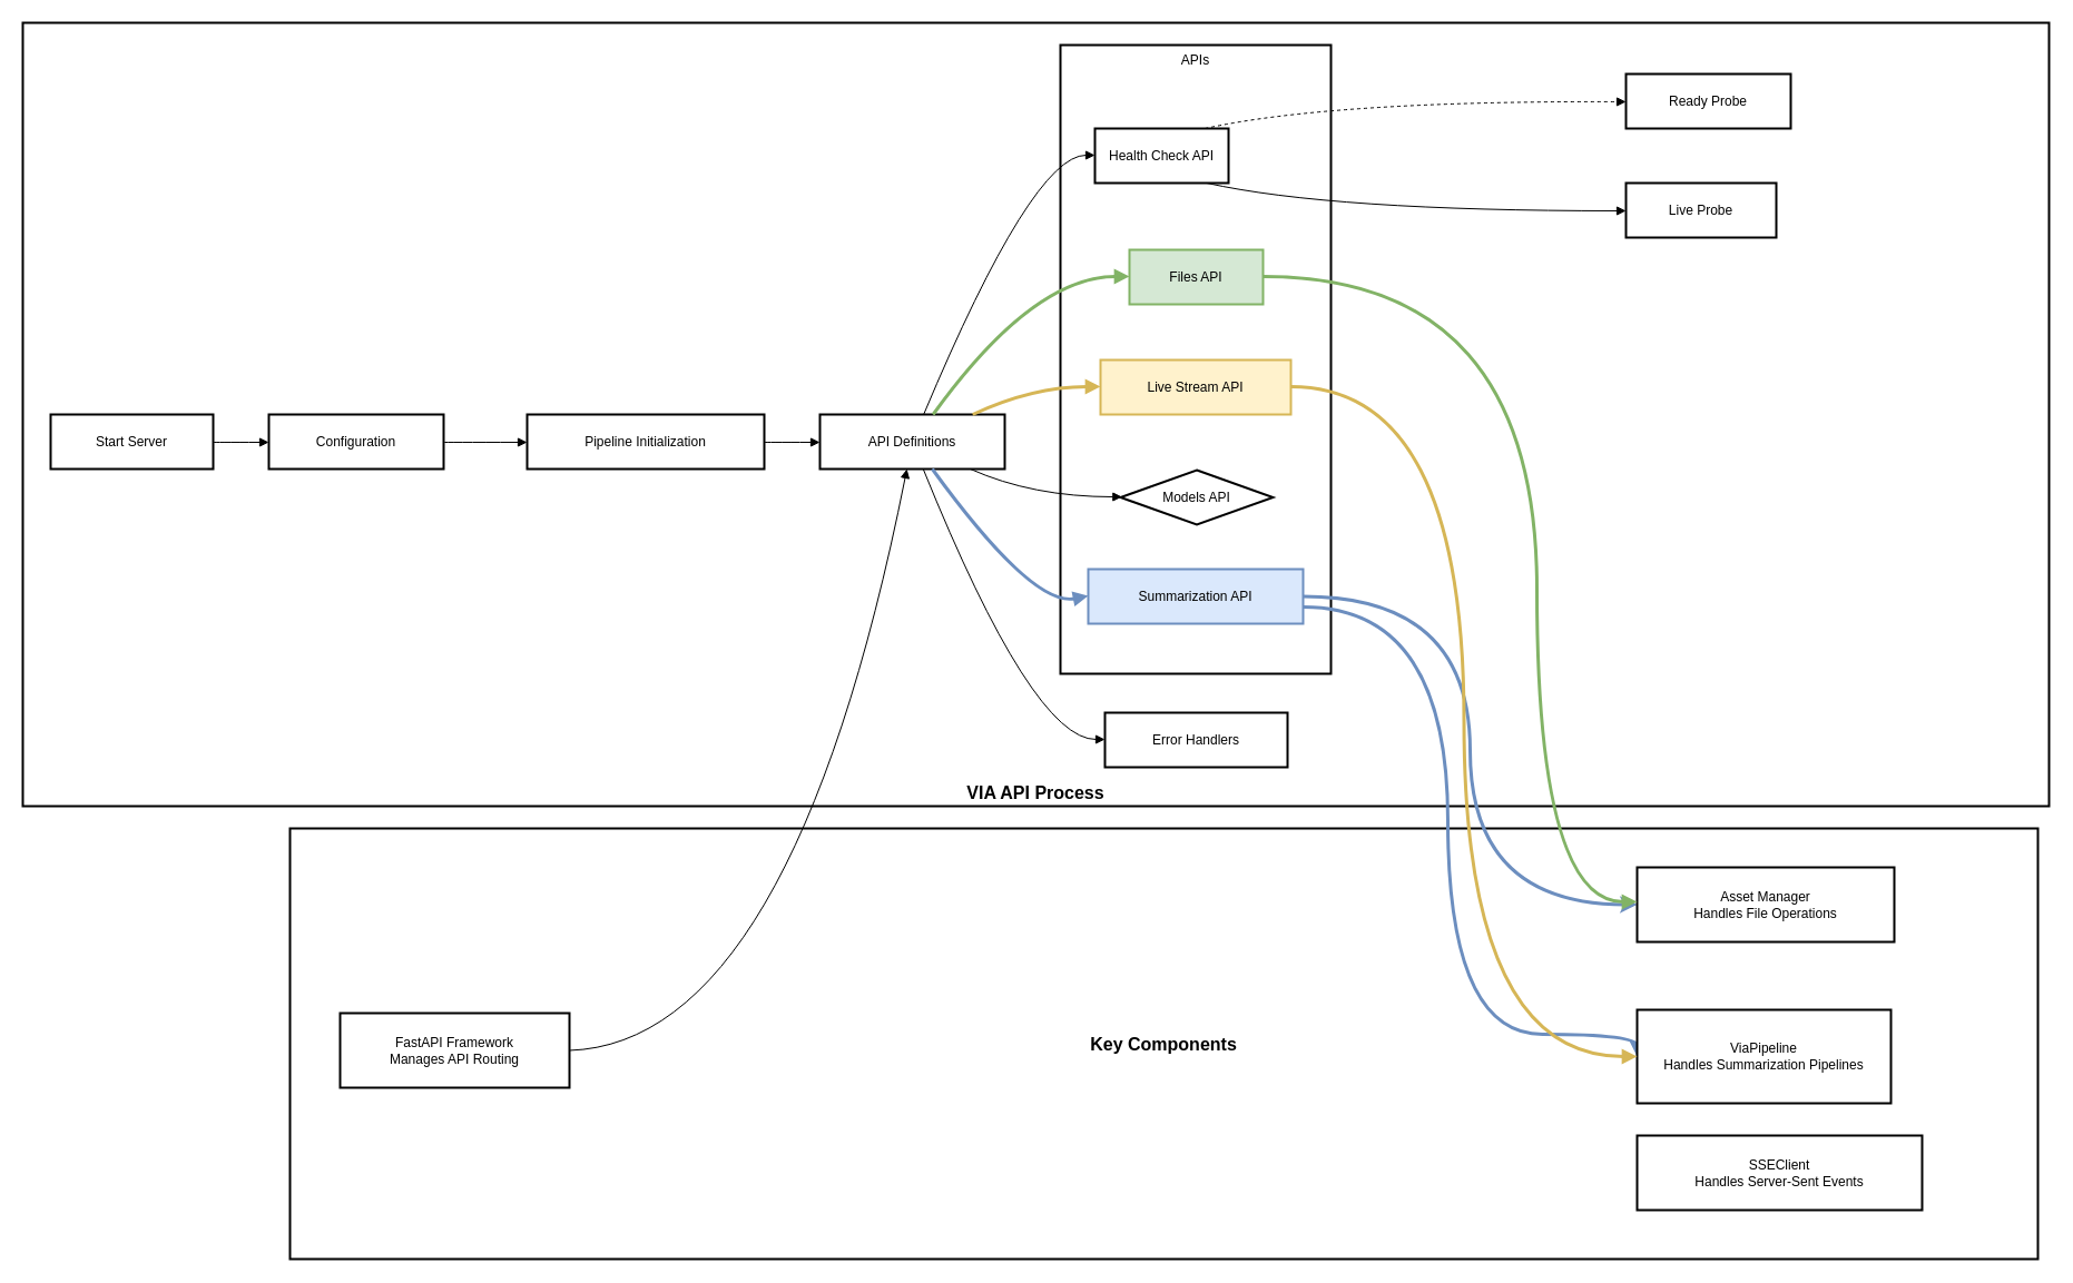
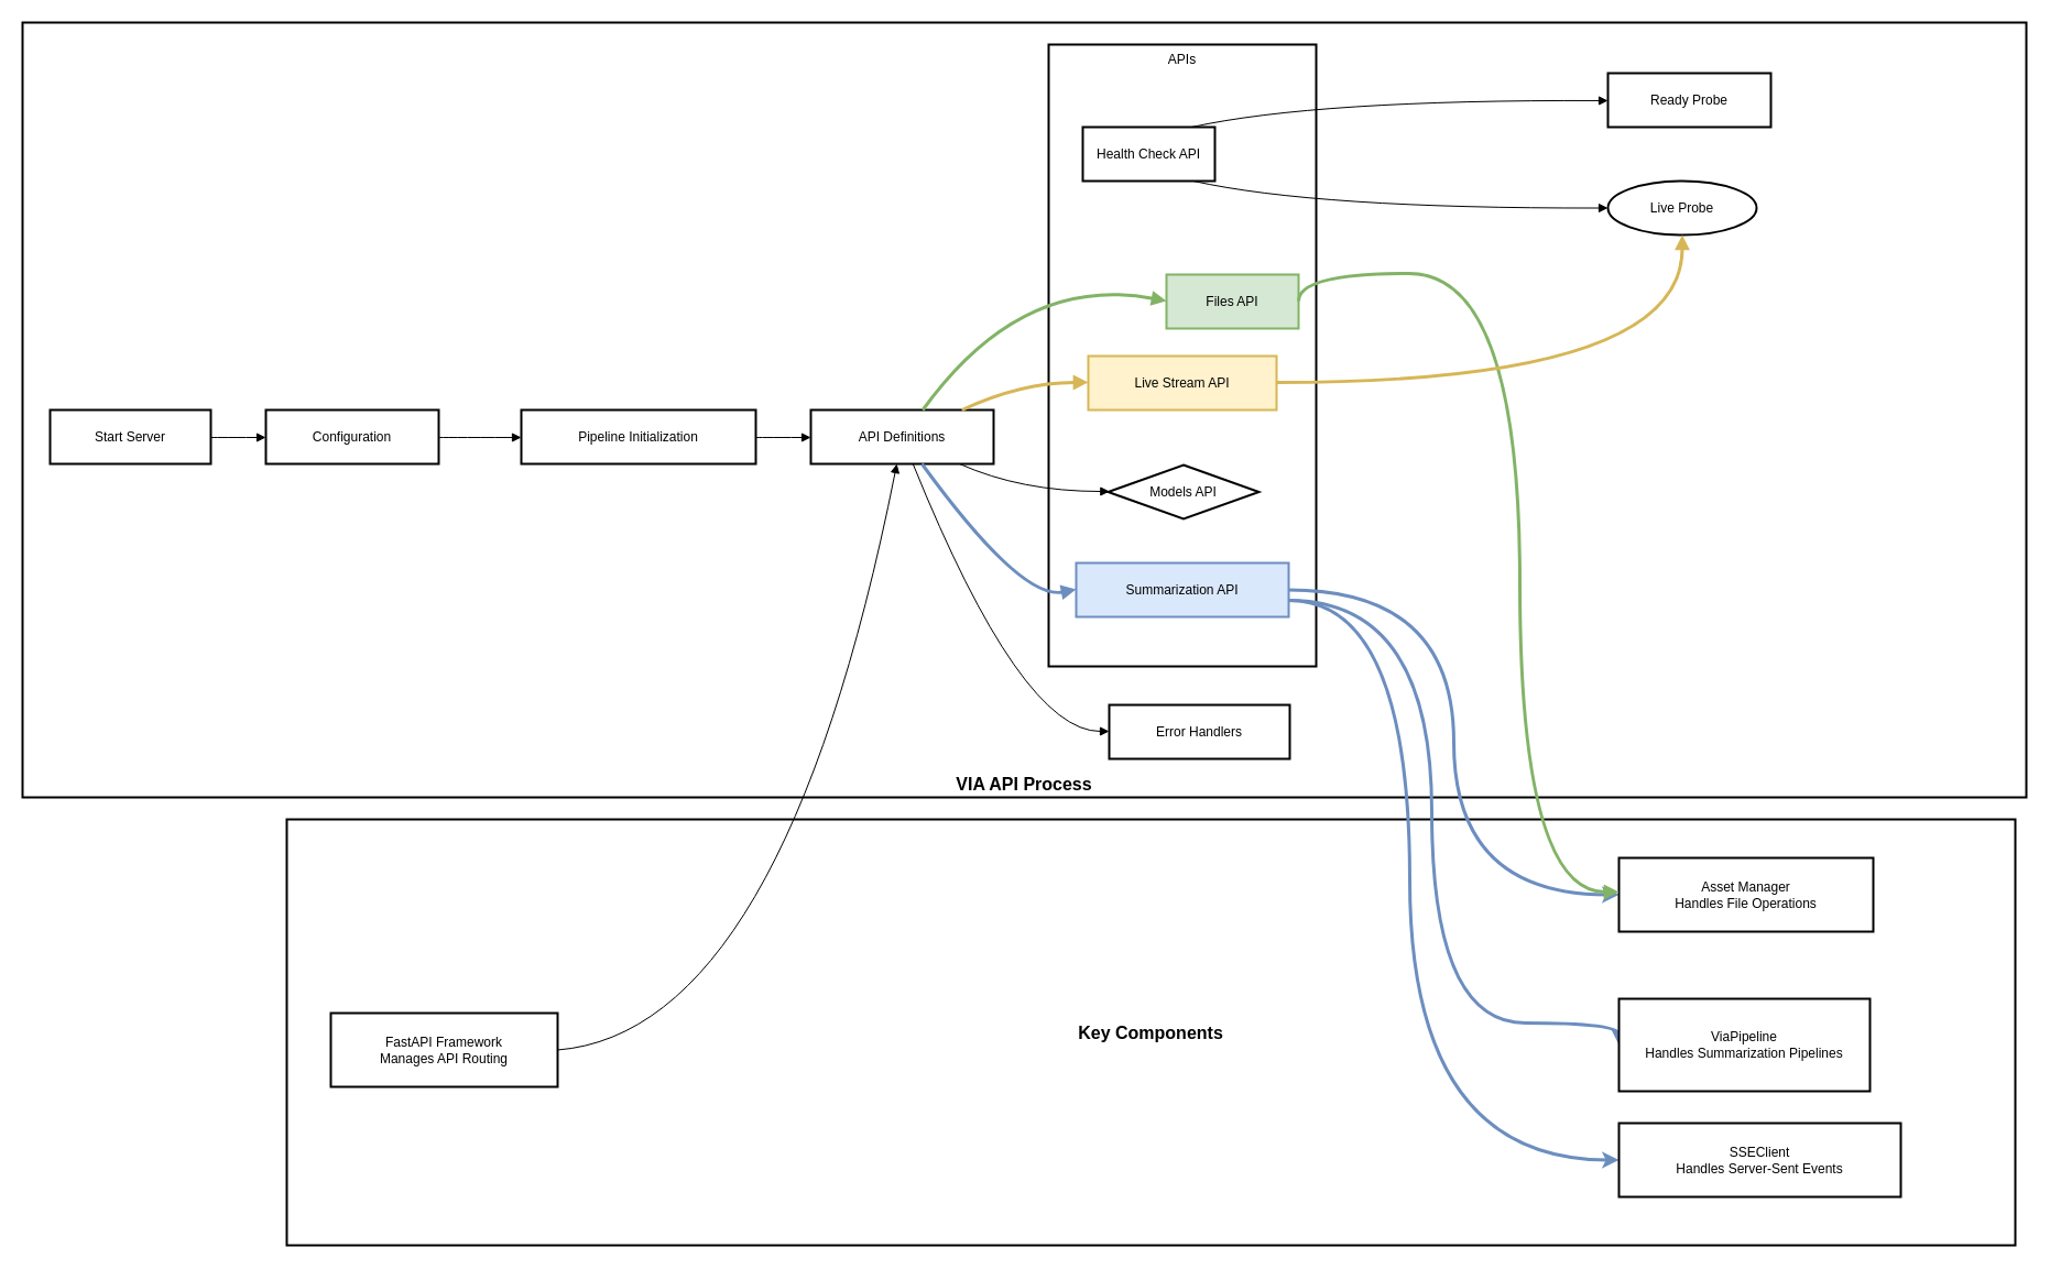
  <mxCell id="0" />
  <mxCell id="1" parent="0" />
  <mxCell id="2" value="Key Components" style="whiteSpace=wrap;strokeWidth=2;fontSize=16;fontStyle=1" vertex="1" parent="1"><mxGeometry x="260" y="744" width="1570" height="387" as="geometry" /></mxCell>
  <mxCell id="3" value="VIA API Process" style="whiteSpace=wrap;strokeWidth=2;align=center;verticalAlign=bottom;fontSize=16;fontStyle=1;horizontal=1;" vertex="1" parent="1"><mxGeometry x="20" y="20" width="1820" height="704" as="geometry" /></mxCell>
  <mxCell id="4" value="APIs" style="whiteSpace=wrap;strokeWidth=2;verticalAlign=top;" vertex="1" parent="1"><mxGeometry x="952" y="40" width="243" height="565" as="geometry" /></mxCell>
  <mxCell id="5" value="Health Check API" style="whiteSpace=wrap;strokeWidth=2;" vertex="1" parent="1"><mxGeometry x="983" y="115" width="120" height="49" as="geometry" /></mxCell>
- <mxCell id="6" value="Files API" style="whiteSpace=wrap;strokeWidth=2;fillColor=#d5e8d4;strokeColor=#82b366;" vertex="1" parent="1"><mxGeometry x="1014" y="224" width="120" height="49" as="geometry" /></mxCell>
+ <mxCell id="6" value="Files API" style="whiteSpace=wrap;strokeWidth=2;fillColor=#d5e8d4;strokeColor=#82b366;" vertex="1" parent="1"><mxGeometry x="1059" y="249" width="120" height="49" as="geometry" /></mxCell>
  <mxCell id="7" value="Live Stream API" style="whiteSpace=wrap;strokeWidth=2;fillColor=#fff2cc;strokeColor=#d6b656;" vertex="1" parent="1"><mxGeometry x="988" y="323" width="171" height="49" as="geometry" /></mxCell>
  <mxCell id="8" value="Models API" style="rhombus;whiteSpace=wrap;strokeWidth=2;" vertex="1" parent="1"><mxGeometry x="1006" y="422" width="137" height="49" as="geometry" /></mxCell>
  <mxCell id="9" style="edgeStyle=orthogonalEdgeStyle;rounded=0;orthogonalLoop=1;jettySize=auto;html=1;entryX=0;entryY=0.5;entryDx=0;entryDy=0;curved=1;fillColor=#dae8fc;strokeColor=#6c8ebf;strokeWidth=3;" edge="1" parent="1" source="12" target="21"><mxGeometry relative="1" as="geometry" /></mxCell>
  <mxCell id="10" style="edgeStyle=orthogonalEdgeStyle;rounded=0;orthogonalLoop=1;jettySize=auto;html=1;entryX=0;entryY=0.5;entryDx=0;entryDy=0;curved=1;fillColor=#dae8fc;strokeColor=#6c8ebf;strokeWidth=3;" edge="1" parent="1" source="12" target="22"><mxGeometry relative="1" as="geometry"><Array as="points"><mxPoint x="1300" y="545" /><mxPoint x="1300" y="929" /></Array></mxGeometry></mxCell>
+ <mxCell id="11" style="edgeStyle=orthogonalEdgeStyle;rounded=0;orthogonalLoop=1;jettySize=auto;html=1;entryX=0;entryY=0.5;entryDx=0;entryDy=0;curved=1;fillColor=#dae8fc;strokeColor=#6c8ebf;strokeWidth=3;" edge="1" parent="1" source="12" target="23"><mxGeometry relative="1" as="geometry"><Array as="points"><mxPoint x="1280" y="545" /><mxPoint x="1280" y="1053" /></Array></mxGeometry></mxCell>
  <mxCell id="12" value="Summarization API" style="whiteSpace=wrap;strokeWidth=2;fillColor=#dae8fc;strokeColor=#6c8ebf;" vertex="1" parent="1"><mxGeometry x="977" y="511" width="193" height="49" as="geometry" /></mxCell>
  <mxCell id="13" value="Start Server" style="whiteSpace=wrap;strokeWidth=2;" vertex="1" parent="1"><mxGeometry x="45" y="372" width="146" height="49" as="geometry" /></mxCell>
  <mxCell id="14" value="Configuration" style="whiteSpace=wrap;strokeWidth=2;" vertex="1" parent="1"><mxGeometry x="241" y="372" width="157" height="49" as="geometry" /></mxCell>
  <mxCell id="15" value="Pipeline Initialization" style="whiteSpace=wrap;strokeWidth=2;" vertex="1" parent="1"><mxGeometry x="473" y="372" width="213" height="49" as="geometry" /></mxCell>
  <mxCell id="16" value="API Definitions" style="whiteSpace=wrap;strokeWidth=2;" vertex="1" parent="1"><mxGeometry x="736" y="372" width="166" height="49" as="geometry" /></mxCell>
- <mxCell id="17" value="Error Handlers" style="whiteSpace=wrap;strokeWidth=2;" vertex="1" parent="1"><mxGeometry x="992" y="640" width="164" height="49" as="geometry" /></mxCell>
+ <mxCell id="17" value="Error Handlers" style="whiteSpace=wrap;strokeWidth=2;" vertex="1" parent="1"><mxGeometry x="1007" y="640" width="164" height="49" as="geometry" /></mxCell>
  <mxCell id="18" value="Ready Probe" style="whiteSpace=wrap;strokeWidth=2;" vertex="1" parent="1"><mxGeometry x="1460" y="66" width="148" height="49" as="geometry" /></mxCell>
- <mxCell id="19" value="Live Probe" style="whiteSpace=wrap;strokeWidth=2;" vertex="1" parent="1"><mxGeometry x="1460" y="164" width="135" height="49" as="geometry" /></mxCell>
- <mxCell id="20" value="FastAPI Framework&#10;Manages API Routing" style="whiteSpace=wrap;strokeWidth=2;" vertex="1" parent="1"><mxGeometry x="305" y="910" width="206" height="67" as="geometry" /></mxCell>
+ <mxCell id="19" value="Live Probe" style="ellipse;whiteSpace=wrap;strokeWidth=2;" vertex="1" parent="1"><mxGeometry x="1460" y="164" width="135" height="49" as="geometry" /></mxCell>
+ <mxCell id="20" value="FastAPI Framework&#10;Manages API Routing" style="whiteSpace=wrap;strokeWidth=2;" vertex="1" parent="1"><mxGeometry x="300" y="920" width="206" height="67" as="geometry" /></mxCell>
  <mxCell id="21" value="Asset Manager&#10;Handles File Operations" style="whiteSpace=wrap;strokeWidth=2;" vertex="1" parent="1"><mxGeometry x="1470" y="779" width="231" height="67" as="geometry" /></mxCell>
  <mxCell id="22" value="ViaPipeline&#10;Handles Summarization Pipelines" style="whiteSpace=wrap;strokeWidth=2;" vertex="1" parent="1"><mxGeometry x="1470" y="907" width="228" height="84" as="geometry" /></mxCell>
  <mxCell id="23" value="SSEClient&#10;Handles Server-Sent Events" style="whiteSpace=wrap;strokeWidth=2;" vertex="1" parent="1"><mxGeometry x="1470" y="1020" width="256" height="67" as="geometry" /></mxCell>
  <mxCell id="24" value="" style="curved=1;startArrow=none;endArrow=block;exitX=1;exitY=0.51;entryX=0;entryY=0.51;rounded=0;" edge="1" parent="1" source="13" target="14"><mxGeometry relative="1" as="geometry"><Array as="points" /></mxGeometry></mxCell>
  <mxCell id="25" value="" style="curved=1;startArrow=none;endArrow=block;exitX=1;exitY=0.51;entryX=0;entryY=0.51;rounded=0;" edge="1" parent="1" source="14" target="15"><mxGeometry relative="1" as="geometry"><Array as="points" /></mxGeometry></mxCell>
  <mxCell id="26" value="" style="curved=1;startArrow=none;endArrow=block;exitX=1;exitY=0.51;entryX=0;entryY=0.51;rounded=0;" edge="1" parent="1" source="15" target="16"><mxGeometry relative="1" as="geometry"><Array as="points" /></mxGeometry></mxCell>
- <mxCell id="27" value="" style="curved=1;startArrow=none;endArrow=block;exitX=0.56;exitY=0.01;entryX=0;entryY=0.49;rounded=0;" edge="1" parent="1" source="16" target="5"><mxGeometry relative="1" as="geometry"><Array as="points"><mxPoint x="927" y="139" /></Array></mxGeometry></mxCell>
  <mxCell id="28" value="" style="curved=1;startArrow=none;endArrow=block;exitX=0.61;exitY=0.01;entryX=0;entryY=0.49;rounded=0;fillColor=#d5e8d4;strokeColor=#82b366;strokeWidth=3;" edge="1" parent="1" source="16" target="6"><mxGeometry relative="1" as="geometry"><Array as="points"><mxPoint x="927" y="248" /></Array></mxGeometry></mxCell>
  <mxCell id="29" value="" style="curved=1;startArrow=none;endArrow=block;exitX=0.82;exitY=0.01;entryX=0;entryY=0.49;rounded=0;fillColor=#fff2cc;strokeColor=#d6b656;strokeWidth=3;" edge="1" parent="1" source="16" target="7"><mxGeometry relative="1" as="geometry"><Array as="points"><mxPoint x="927" y="347" /></Array></mxGeometry></mxCell>
  <mxCell id="30" value="" style="curved=1;startArrow=none;endArrow=block;exitX=0.82;exitY=1.01;entryX=0;entryY=0.49;rounded=0;" edge="1" parent="1" source="16" target="8"><mxGeometry relative="1" as="geometry"><Array as="points"><mxPoint x="927" y="446" /></Array></mxGeometry></mxCell>
  <mxCell id="31" value="" style="curved=1;startArrow=none;endArrow=block;exitX=0.61;exitY=1.01;entryX=0;entryY=0.49;rounded=0;fillColor=#dae8fc;strokeColor=#6c8ebf;strokeWidth=3;" edge="1" parent="1" source="16" target="12"><mxGeometry relative="1" as="geometry"><Array as="points"><mxPoint x="927" y="545" /></Array></mxGeometry></mxCell>
  <mxCell id="32" value="" style="curved=1;startArrow=none;endArrow=block;exitX=0.56;exitY=1.01;entryX=0;entryY=0.49;rounded=0;" edge="1" parent="1" source="16" target="17"><mxGeometry relative="1" as="geometry"><Array as="points"><mxPoint x="927" y="664" /></Array></mxGeometry></mxCell>
- <mxCell id="33" value="" style="curved=1;startArrow=none;endArrow=block;exitX=0.83;exitY=-0.01;entryX=0;entryY=0.51;rounded=0;dashed=1;" edge="1" parent="1" source="5" target="18"><mxGeometry relative="1" as="geometry"><Array as="points"><mxPoint x="1195" y="90" /></Array></mxGeometry></mxCell>
+ <mxCell id="33" value="" style="curved=1;startArrow=none;endArrow=block;exitX=0.83;exitY=-0.01;entryX=0;entryY=0.51;rounded=0;" edge="1" parent="1" source="5" target="18"><mxGeometry relative="1" as="geometry"><Array as="points"><mxPoint x="1195" y="90" /></Array></mxGeometry></mxCell>
  <mxCell id="34" value="" style="curved=1;startArrow=none;endArrow=block;exitX=0.83;exitY=0.99;entryX=0;entryY=0.51;rounded=0;" edge="1" parent="1" source="5" target="19"><mxGeometry relative="1" as="geometry"><Array as="points"><mxPoint x="1195" y="189" /></Array></mxGeometry></mxCell>
  <mxCell id="35" value="" style="startArrow=none;endArrow=block;exitX=1;exitY=0.49;rounded=0;edgeStyle=orthogonalEdgeStyle;curved=1;fillColor=#d5e8d4;strokeColor=#82b366;strokeWidth=3;" edge="1" parent="1" source="6"><mxGeometry relative="1" as="geometry"><Array as="points"><mxPoint x="1380" y="248" /><mxPoint x="1380" y="810" /></Array><mxPoint x="1470" y="810" as="targetPoint" /></mxGeometry></mxCell>
- <mxCell id="36" value="" style="startArrow=none;endArrow=block;exitX=1;exitY=0.49;entryX=0;entryY=0.5;rounded=0;entryDx=0;entryDy=0;edgeStyle=orthogonalEdgeStyle;curved=1;fillColor=#fff2cc;strokeColor=#d6b656;strokeWidth=3;" edge="1" parent="1" source="7" target="22"><mxGeometry relative="1" as="geometry" /></mxCell>
+ <mxCell id="36" value="" style="startArrow=none;endArrow=block;exitX=1;exitY=0.49;rounded=0;edgeStyle=orthogonalEdgeStyle;curved=1;fillColor=#fff2cc;strokeColor=#d6b656;strokeWidth=3;" edge="1" parent="1" source="7" target="19"><mxGeometry relative="1" as="geometry" /></mxCell>
  <mxCell id="37" value="" style="curved=1;startArrow=none;endArrow=block;exitX=1;exitY=0.5;entryX=0.47;entryY=1.01;rounded=0;" edge="1" parent="1" source="20" target="16"><mxGeometry relative="1" as="geometry"><Array as="points"><mxPoint x="711" y="937" /></Array></mxGeometry></mxCell>
